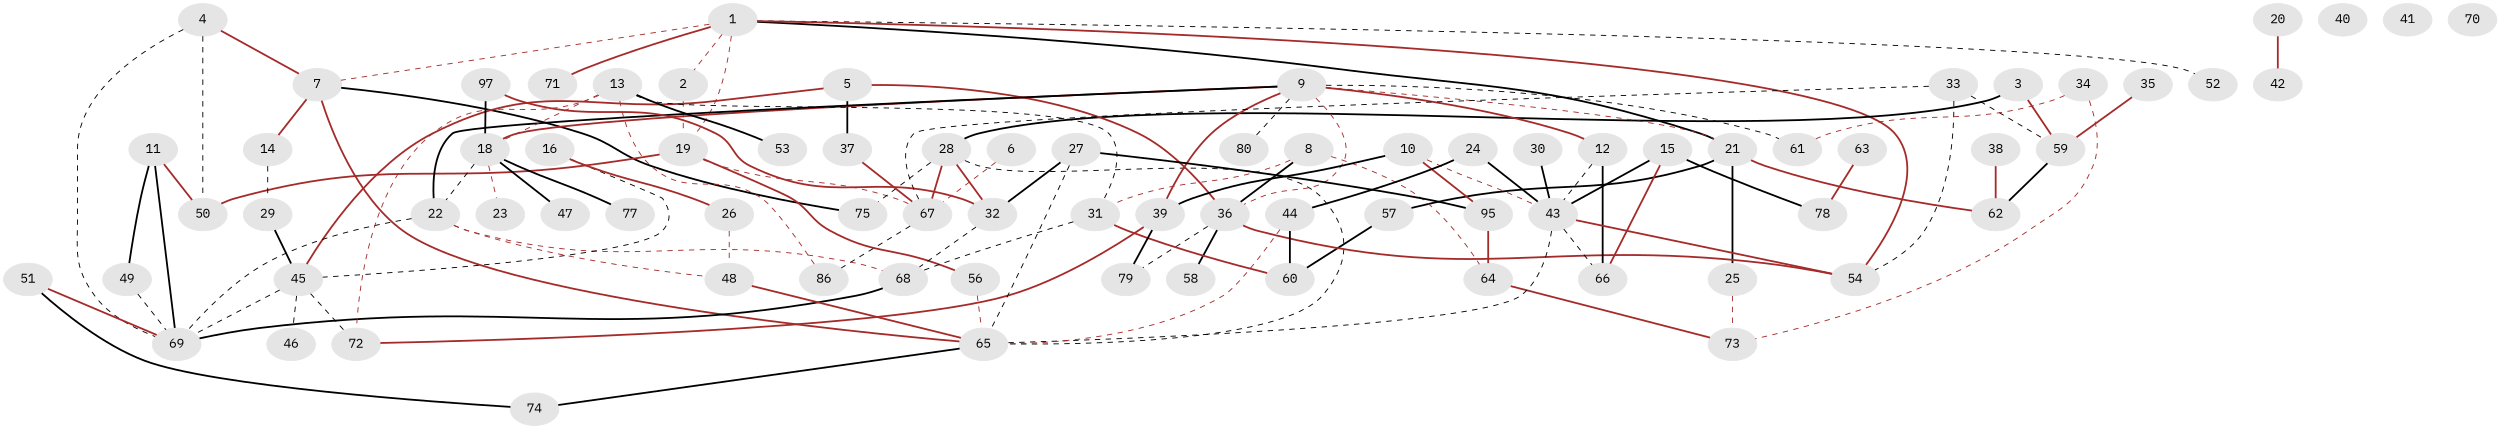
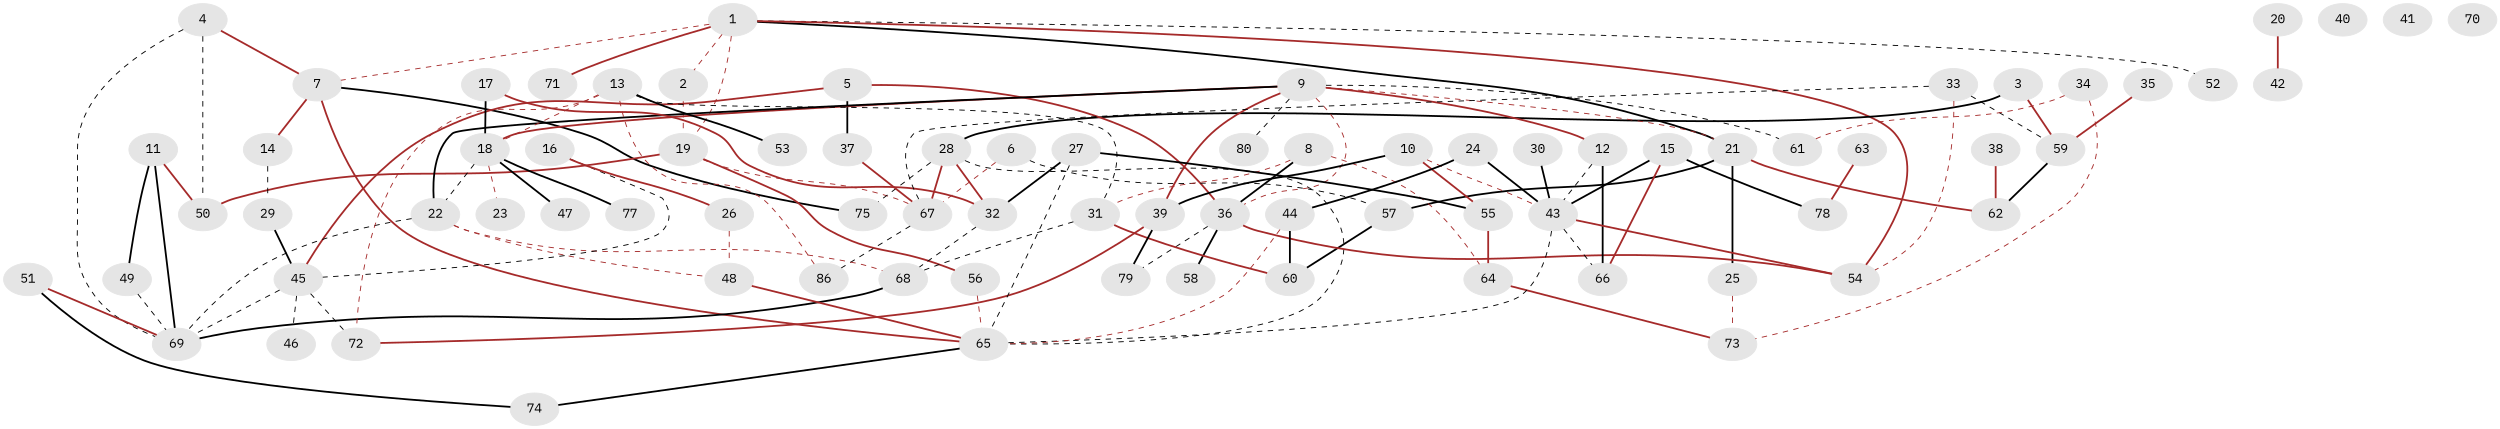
  graph {
    fontname="IBM Plex Mono"
    node [color=gray90 fontname="IBM Plex Mono" style=filled]
    edge [color=black fontname="IBM Plex Mono" style=bold]
    1
    2
    7
    19
    21
    52
    54
    71
    14
    65
    75
    50
    67
    56
    57
    25
    62
    3
    28
    59
    32
    4
    69
    5
    36
    37
    45
    58
    79
    72
    46
    51
    74
    6
    60
    n36 [label=86]
    29
    8
    31
    64
    68
    73
    9
    12
    18
    22
    39
    61
    80
    43
    66
    23
    47
    77
    48
    10
-   55 [label=95]
+   55
    11
    49
    13
    53
    15
    78
    16
    26
-   17 [label=97]
+   17
    20
    42
    24
    44
    27
    30
    33
    34
    35
    38
    40
    41
    63
    70
    1 -- 2 [color=brown style=dashed]
    1 -- 7 [color=brown style=dashed]
    1 -- 19 [color=brown style=dashed]
    1 -- 21
    1 -- 52 [style=dashed]
    1 -- 54 [color=brown]
    1 -- 71 [color=brown]
    2 -- 19 [color=brown style=dashed]
    7 -- 14 [color=brown]
    7 -- 65 [color=brown]
    7 -- 75
    19 -- 50 [color=brown]
    19 -- 67 [color=brown style=dashed]
    19 -- 56 [color=brown]
    21 -- 57
    21 -- 25
    21 -- 62 [color=brown]
    14 -- 29 [style=dashed]
    65 -- 74
    67 -- n36 [style=dashed]
    56 -- 65 [color=brown style=dashed]
    57 -- 60
    25 -- 73 [color=brown style=dashed]
    3 -- 28
    3 -- 59 [color=brown]
    28 -- 65 [style=dashed]
    28 -- 75 [style=dashed]
    28 -- 67 [color=brown]
    28 -- 32 [color=brown]
    59 -- 62
    32 -- 68 [style=dashed]
    4 -- 7 [color=brown]
    4 -- 50 [style=dashed]
    4 -- 69 [style=dashed]
    5 -- 36 [color=brown]
    5 -- 37
    5 -- 45 [color=brown]
    36 -- 54 [color=brown]
    36 -- 58
    36 -- 79 [style=dashed]
    37 -- 67 [color=brown]
    45 -- 69 [style=dashed]
    45 -- 72 [style=dashed]
    45 -- 46 [style=dashed]
    51 -- 69 [color=brown]
    51 -- 74
    6 -- 67 [color=brown style=dashed]
+   6 -- 57 [style=dashed]
    29 -- 45
    8 -- 36
    8 -- 31 [color=brown style=dashed]
    8 -- 64 [color=brown style=dashed]
    31 -- 60 [color=brown]
    31 -- 68 [style=dashed]
    64 -- 73 [color=brown]
    68 -- 69
    9 -- 21 [color=brown style=dashed]
    9 -- 36 [color=brown style=dashed]
    9 -- 12 [color=brown]
    9 -- 18 [color=brown]
    9 -- 22
    9 -- 39 [color=brown]
    9 -- 61 [style=dashed]
    9 -- 80 [style=dashed]
    12 -- 43 [style=dashed]
    12 -- 66
    18 -- 22 [style=dashed]
    18 -- 23 [color=brown style=dashed]
    18 -- 47
    18 -- 77
    22 -- 69 [style=dashed]
    22 -- 68 [color=brown style=dashed]
    22 -- 48 [color=brown style=dashed]
    39 -- 79
    39 -- 72 [color=brown]
    43 -- 54 [color=brown]
    43 -- 65 [style=dashed]
    43 -- 66 [style=dashed]
    48 -- 65 [color=brown]
    10 -- 39
    10 -- 43 [color=brown style=dashed]
    10 -- 55 [color=brown]
    55 -- 64 [color=brown]
    11 -- 50 [color=brown]
    11 -- 69
    11 -- 49
    49 -- 69 [style=dashed]
    13 -- 72 [color=brown style=dashed]
    13 -- n36 [color=brown style=dashed]
    13 -- 31 [style=dashed]
    13 -- 18 [color=brown style=dashed]
    13 -- 53
    15 -- 43
    15 -- 66 [color=brown]
    15 -- 78
    16 -- 45 [style=dashed]
    16 -- 26 [color=brown]
    26 -- 48 [color=brown style=dashed]
    17 -- 32 [color=brown]
    17 -- 18
    20 -- 42 [color=brown]
    24 -- 43
    24 -- 44
    44 -- 65 [color=brown style=dashed]
    44 -- 60
    27 -- 65 [style=dashed]
    27 -- 32
    27 -- 55
    30 -- 43
-   33 -- 54 [style=dashed]
+   33 -- 54 [color=brown style=dashed]
    33 -- 67 [style=dashed]
    33 -- 59 [style=dashed]
    34 -- 73 [color=brown style=dashed]
    34 -- 61 [color=brown style=dashed]
    35 -- 59 [color=brown]
    38 -- 62 [color=brown]
    63 -- 78 [color=brown]
  }
